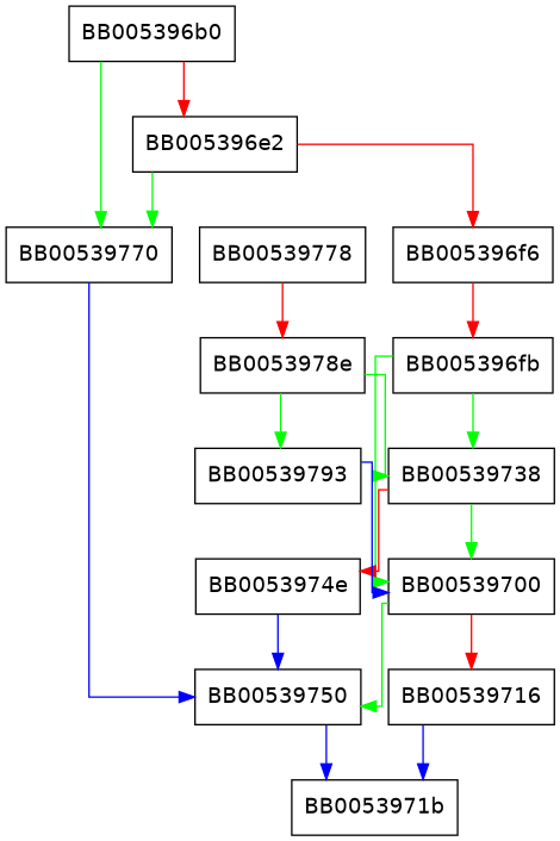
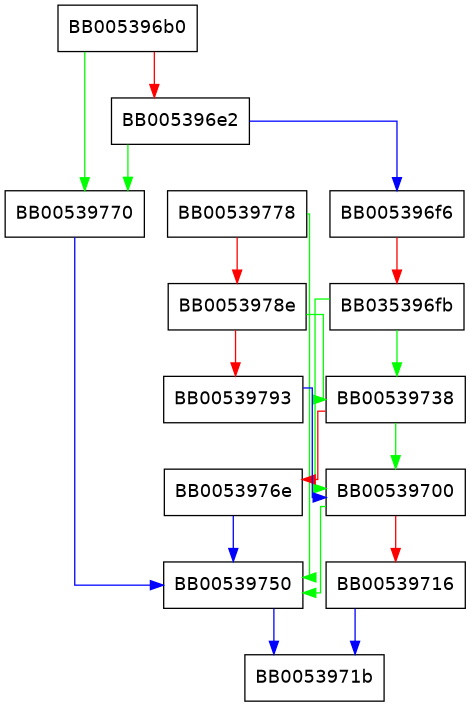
  digraph {
    fontname="DejaVu Sans"
    splines=ortho
    node [fontname="DejaVu Sans" shape=box]
    edge [color=green fontname="DejaVu Sans"]
    BB005396b0
    BB00539770
    BB005396e2
    BB00539750
    BB005396f6
    BB0053971b
-   BB005396fb
+   BB005396fb [label=BB035396fb]
    BB00539778
    BB0053978e
    BB00539738
    BB00539700
    BB00539793
-   BB0053974e
+   BB0053974e [label=BB0053976e]
    BB00539716
    BB005396b0 -> BB00539770
    BB005396b0 -> BB005396e2 [color=red]
    BB00539770 -> BB00539750 [color=blue]
    BB005396e2 -> BB00539770
-   BB005396e2 -> BB005396f6 [color=red]
+   BB005396e2 -> BB005396f6 [color=blue]
    BB00539750 -> BB0053971b [color=blue]
    BB005396f6 -> BB005396fb [color=red]
    BB005396fb -> BB00539738
    BB005396fb -> BB00539700
+   BB00539778 -> BB00539750
    BB00539778 -> BB0053978e [color=red]
    BB0053978e -> BB00539738
-   BB0053978e -> BB00539793
+   BB0053978e -> BB00539793 [color=red]
    BB00539738 -> BB00539700
    BB00539738 -> BB0053974e [color=red]
    BB00539700 -> BB00539750
    BB00539700 -> BB00539716 [color=red]
    BB00539793 -> BB00539700 [color=blue]
    BB0053974e -> BB00539750 [color=blue]
    BB00539716 -> BB0053971b [color=blue]
  }
